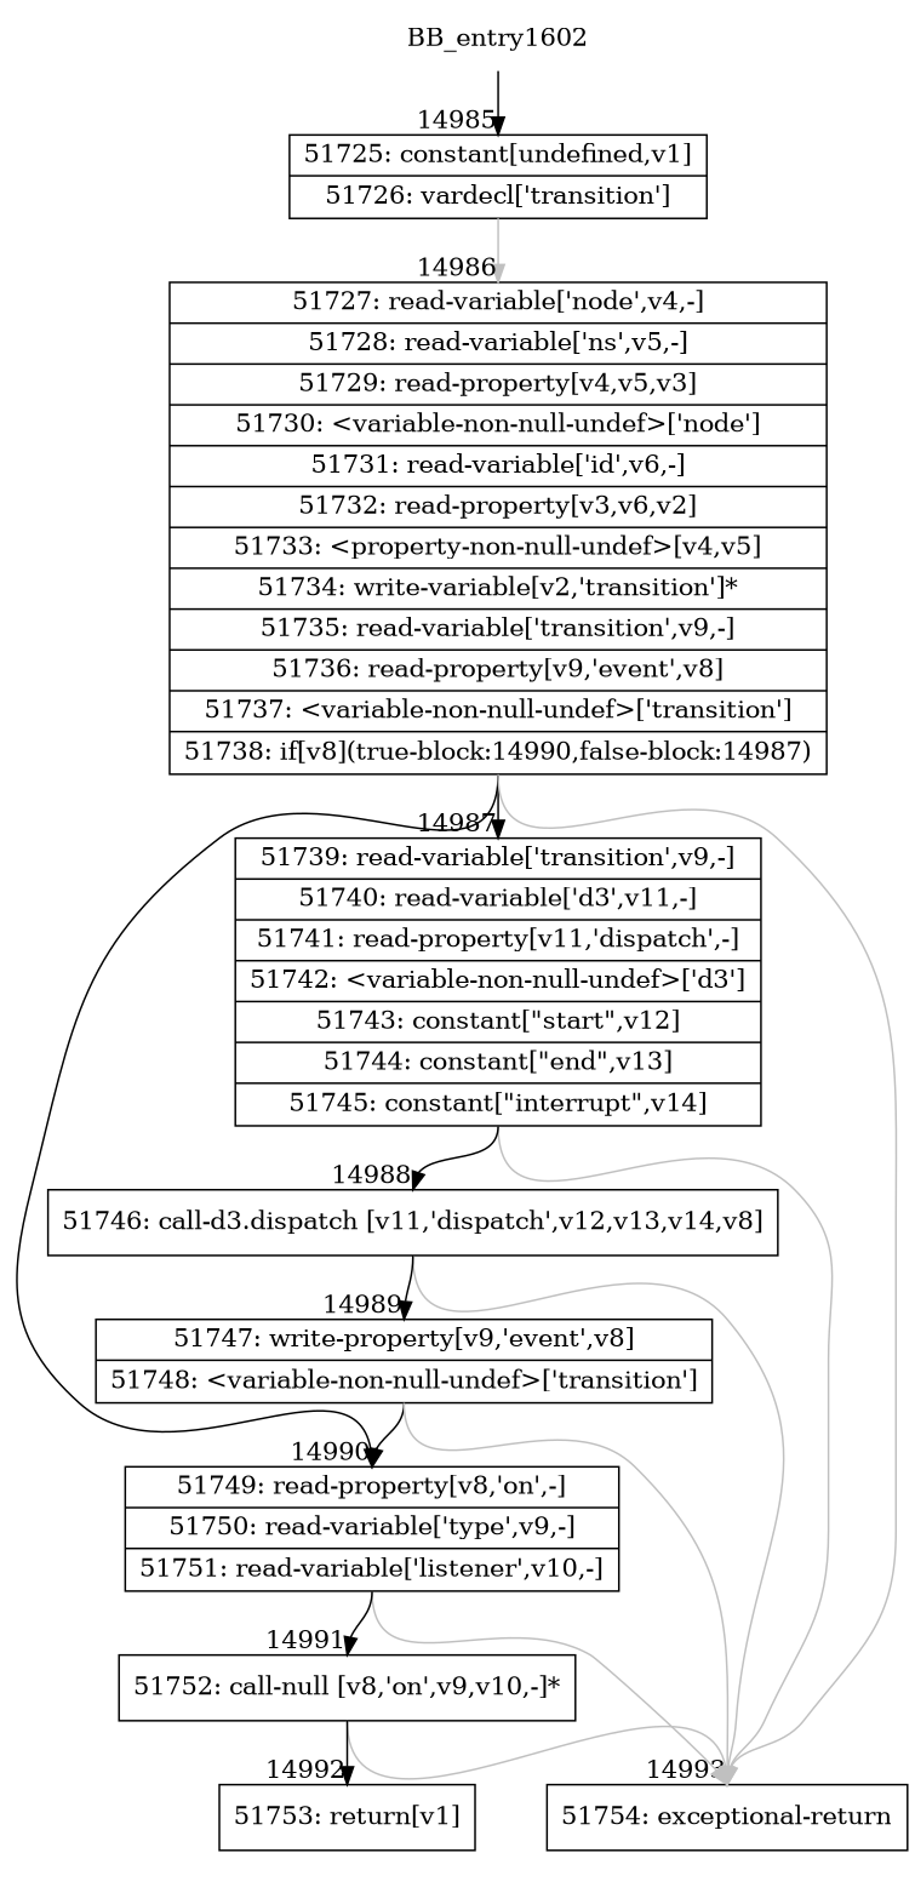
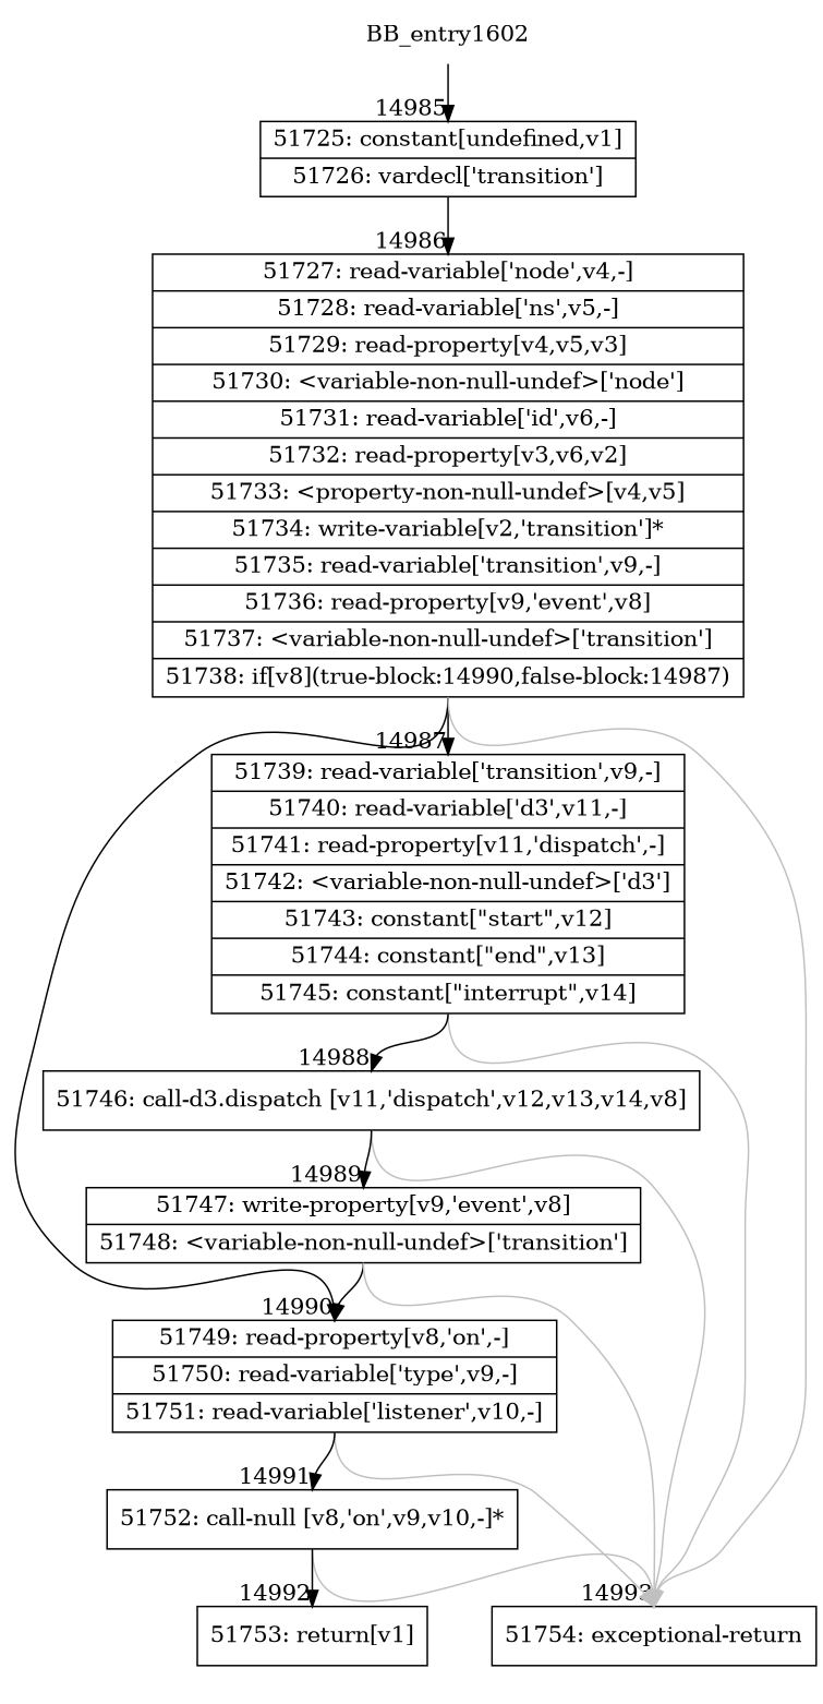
  digraph {
    rankdir=TD
    node [shape=record]
    edge [headport=n tailport=s]
    n1 [label=BB_entry1602 shape=none]
    n2 [label="{51725: constant[undefined,v1]|51726: vardecl['transition']}"]
    n3 [label="{51727: read-variable['node',v4,-]|51728: read-variable['ns',v5,-]|51729: read-property[v4,v5,v3]|51730: \<variable-non-null-undef\>['node']|51731: read-variable['id',v6,-]|51732: read-property[v3,v6,v2]|51733: \<property-non-null-undef\>[v4,v5]|51734: write-variable[v2,'transition']*|51735: read-variable['transition',v9,-]|51736: read-property[v9,'event',v8]|51737: \<variable-non-null-undef\>['transition']|51738: if[v8](true-block:14990,false-block:14987)}"]
    n4 [label="{51749: read-property[v8,'on',-]|51750: read-variable['type',v9,-]|51751: read-variable['listener',v10,-]}"]
    n5 [label="{51739: read-variable['transition',v9,-]|51740: read-variable['d3',v11,-]|51741: read-property[v11,'dispatch',-]|51742: \<variable-non-null-undef\>['d3']|51743: constant[\"start\",v12]|51744: constant[\"end\",v13]|51745: constant[\"interrupt\",v14]}"]
    n6 [label="{51754: exceptional-return}"]
    n7 [label="{51752: call-null [v8,'on',v9,v10,-]*}"]
    n8 [label="{51746: call-d3.dispatch [v11,'dispatch',v12,v13,v14,v8]}"]
    n9 [label="{51753: return[v1]}"]
    n10 [label="{51747: write-property[v9,'event',v8]|51748: \<variable-non-null-undef\>['transition']}"]
    n1 -> n2 [headlabel="    14985"]
-   n2 -> n3 [headlabel="      14986" color=gray]
+   n2 -> n3 [headlabel="      14986"]
    n3 -> n4 [headlabel="      14990"]
    n3 -> n5 [headlabel="      14987"]
    n3 -> n6 [color=gray headlabel="      14993"]
    n4 -> n6 [color=gray]
    n4 -> n7 [headlabel="      14991"]
    n5 -> n6 [color=gray]
    n5 -> n8 [headlabel="      14988"]
    n7 -> n6 [color=gray]
    n7 -> n9 [headlabel="      14992"]
    n8 -> n6 [color=gray]
    n8 -> n10 [headlabel="      14989"]
    n10 -> n4
    n10 -> n6 [color=gray]
  }
